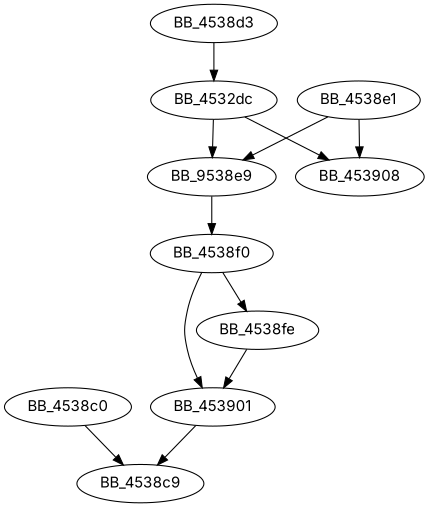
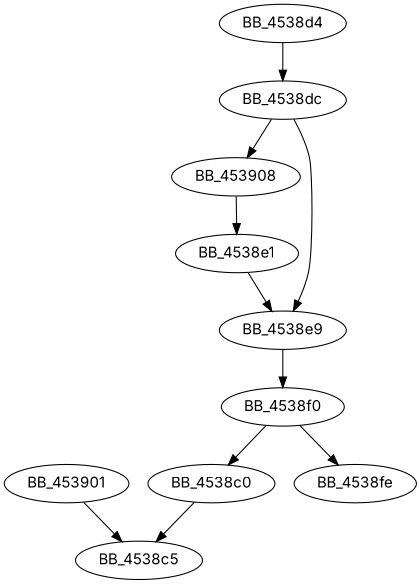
  digraph {
    fontname=Inter
    node [fontname=Inter]
    edge [fontname=Inter]
    BB_4538c0
-   BB_4538c9
-   BB_4538d4 [label=BB_4538d3]
-   BB_4538dc [label=BB_4532dc]
+   BB_4538c9 [label=BB_4538c5]
+   BB_4538d4
+   BB_4538dc
    BB_453908
-   BB_4538e9 [label=BB_9538e9]
+   BB_4538e9
    BB_4538e1
    BB_4538f0
    BB_4538fe
    BB_453901
    BB_4538c0 -> BB_4538c9
    BB_4538d4 -> BB_4538dc
    BB_4538dc -> BB_453908
    BB_4538dc -> BB_4538e9
    BB_4538e9 -> BB_4538f0
-   BB_4538e1 -> BB_453908
+   BB_453908 -> BB_4538e1
    BB_4538e1 -> BB_4538e9
    BB_4538f0 -> BB_4538fe
-   BB_4538f0 -> BB_453901
-   BB_4538fe -> BB_453901
+   BB_4538f0 -> BB_4538c0
    BB_453901 -> BB_4538c9
  }
